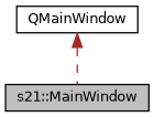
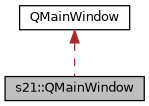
  digraph {
    node [color=black fontname=Helvetica fontsize=10 shape=record style=filled]
-   n1 [fillcolor=grey75 fontcolor=black height=0.2 label="s21::MainWindow" width=0.4]
+   n1 [fillcolor=grey75 fontcolor=black height=0.2 label="s21::QMainWindow" width=0.4]
    n2 [fillcolor=white height=0.2 label=QMainWindow width=0.4]
    n2 -> n1 [color=brown dir=back fontname=Helvetica fontsize=10 labelfontname=Helvetica labelfontsize=10 style=dashed]
  }
